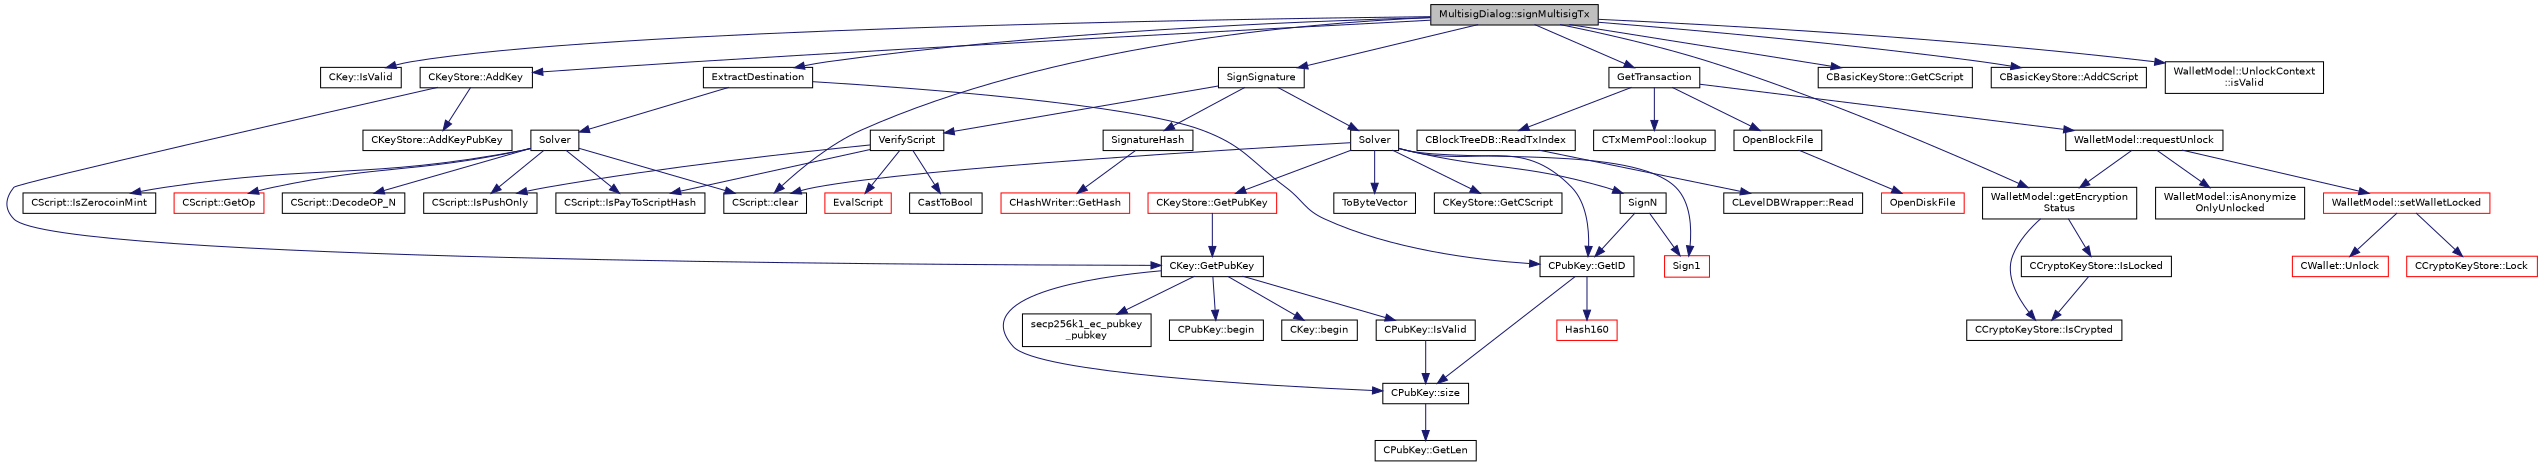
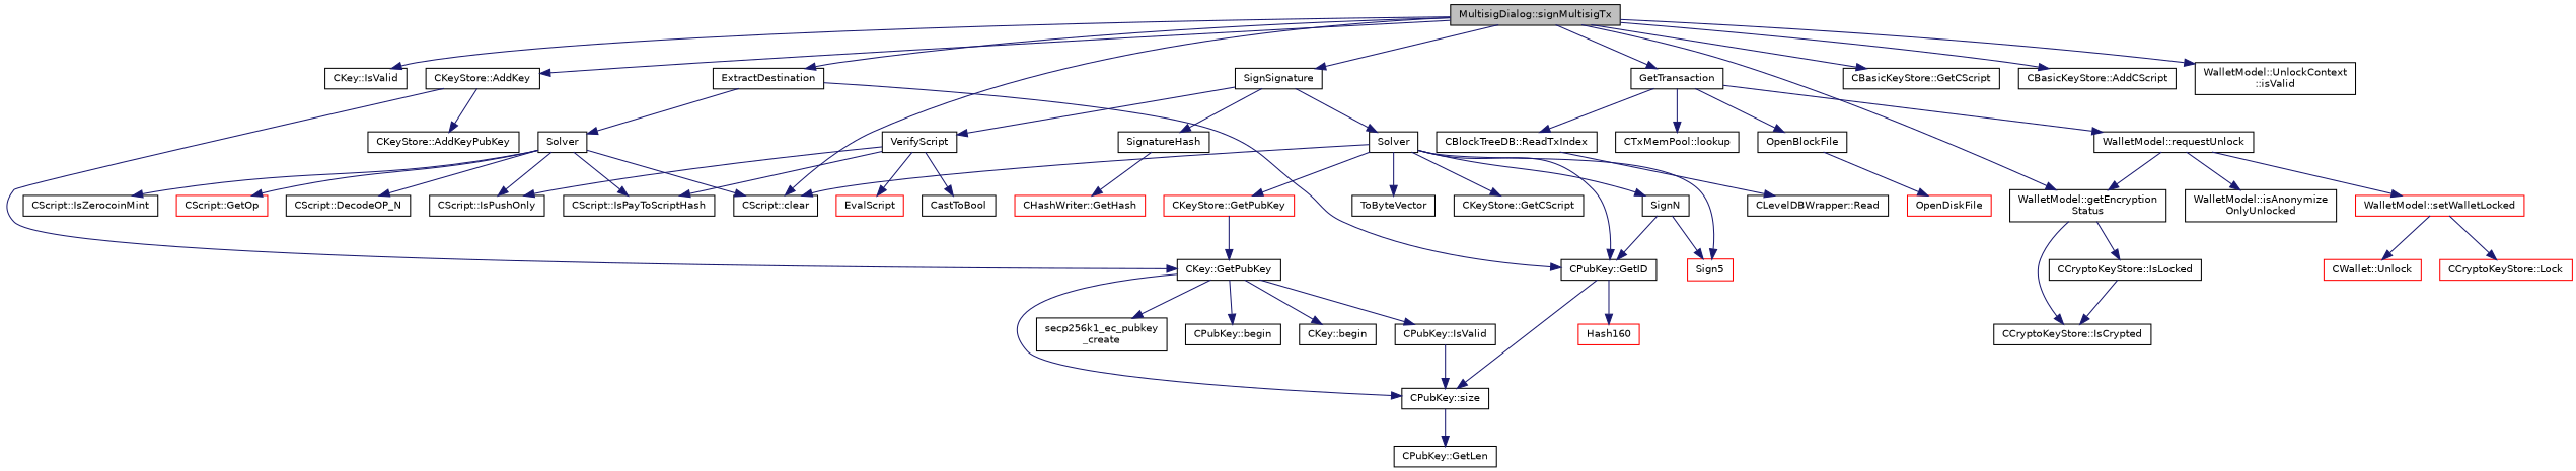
  digraph {
    rankdir=TB
    node [color=black fillcolor=white fontname=Helvetica fontsize=10 shape=record style=filled]
    edge [color=midnightblue fontname=Helvetica fontsize=10 labelfontname=Helvetica labelfontsize=10 style=solid]
    n1 [fillcolor=grey75 fontcolor=black height=0.2 label="MultisigDialog::signMultisigTx" width=0.4]
    n2 [height=0.2 label="CKey::IsValid" width=0.4]
    n3 [height=0.2 label="CKeyStore::AddKey" width=0.4]
    n4 [height=0.2 label=GetTransaction width=0.4]
    n5 [height=0.2 label=ExtractDestination width=0.4]
    n6 [height=0.2 label="CScript::clear" width=0.4]
    n7 [height=0.2 label="CBasicKeyStore::GetCScript" width=0.4]
    n8 [height=0.2 label="CBasicKeyStore::AddCScript" width=0.4]
    n9 [height=0.2 label="WalletModel::getEncryption\lStatus" width=0.4]
    n10 [height=0.2 label="WalletModel::UnlockContext\l::isValid" width=0.4]
    n11 [height=0.2 label=SignSignature width=0.4]
    n12 [height=0.2 label="CKeyStore::AddKeyPubKey" width=0.4]
    n13 [height=0.2 label="CKey::GetPubKey" width=0.4]
    n14 [height=0.2 label="WalletModel::requestUnlock" width=0.4]
    n15 [height=0.2 label="CTxMemPool::lookup" width=0.4]
    n16 [height=0.2 label="CBlockTreeDB::ReadTxIndex" width=0.4]
    n17 [height=0.2 label=OpenBlockFile width=0.4]
    n18 [height=0.2 label=Solver width=0.4]
    n19 [height=0.2 label="CPubKey::GetID" width=0.4]
    n20 [height=0.2 label="CCryptoKeyStore::IsCrypted" width=0.4]
    n21 [height=0.2 label="CCryptoKeyStore::IsLocked" width=0.4]
    n22 [height=0.2 label="WalletModel::isAnonymize\lOnlyUnlocked" width=0.4]
    n23 [color=red height=0.2 label="WalletModel::setWalletLocked" width=0.4]
    n24 [height=0.2 label=SignatureHash width=0.4]
    n25 [height=0.2 label=Solver width=0.4]
    n26 [height=0.2 label=VerifyScript width=0.4]
-   n27 [height=0.2 label="secp256k1_ec_pubkey\l_pubkey" width=0.4]
+   n27 [height=0.2 label="secp256k1_ec_pubkey\l_create" width=0.4]
    n28 [height=0.2 label="CPubKey::begin" width=0.4]
    n29 [height=0.2 label="CKey::begin" width=0.4]
    n30 [height=0.2 label="CPubKey::size" width=0.4]
    n31 [height=0.2 label="CPubKey::IsValid" width=0.4]
    n32 [height=0.2 label="CPubKey::GetLen" width=0.4]
    n33 [height=0.2 label="CLevelDBWrapper::Read" width=0.4]
    n34 [color=red height=0.2 label=OpenDiskFile width=0.4]
    n35 [height=0.2 label="CScript::IsPayToScriptHash" width=0.4]
    n36 [height=0.2 label="CScript::IsZerocoinMint" width=0.4]
    n37 [height=0.2 label="CScript::IsPushOnly" width=0.4]
    n38 [color=red height=0.2 label="CScript::GetOp" width=0.4]
    n39 [height=0.2 label="CScript::DecodeOP_N" width=0.4]
    n40 [color=red height=0.2 label=Hash160 width=0.4]
    n41 [color=red height=0.2 label="CCryptoKeyStore::Lock" width=0.4]
    n42 [color=red height=0.2 label="CWallet::Unlock" width=0.4]
    n43 [color=red height=0.2 label="CHashWriter::GetHash" width=0.4]
-   n44 [color=red height=0.2 label=Sign1 width=0.4]
+   n44 [color=red height=0.2 label=Sign5 width=0.4]
    n45 [color=red height=0.2 label="CKeyStore::GetPubKey" width=0.4]
    n46 [height=0.2 label=ToByteVector width=0.4]
    n47 [height=0.2 label="CKeyStore::GetCScript" width=0.4]
    n48 [height=0.2 label=SignN width=0.4]
    n49 [color=red height=0.2 label=EvalScript width=0.4]
    n50 [height=0.2 label=CastToBool width=0.4]
    n1 -> n2
    n1 -> n3
    n1 -> n4
    n1 -> n5
    n1 -> n6
    n1 -> n7
    n1 -> n8
    n1 -> n9
    n1 -> n10
    n1 -> n11
    n3 -> n12
    n3 -> n13
    n4 -> n14
    n4 -> n15
    n4 -> n16
    n4 -> n17
    n5 -> n18
    n5 -> n19
    n9 -> n20
    n9 -> n21
    n11 -> n24
    n11 -> n25
    n11 -> n26
    n13 -> n27
    n13 -> n28
    n13 -> n29
    n13 -> n30
    n13 -> n31
    n14 -> n9
    n14 -> n22
    n14 -> n23
    n16 -> n33
    n17 -> n34
    n18 -> n6
    n18 -> n35
    n18 -> n36
    n18 -> n37
    n18 -> n38
    n18 -> n39
    n19 -> n30
    n19 -> n40
    n21 -> n20
    n23 -> n41
    n23 -> n42
    n24 -> n43
    n25 -> n6
    n25 -> n19
    n25 -> n44
    n25 -> n45
    n25 -> n46
    n25 -> n47
    n25 -> n48
    n26 -> n35
    n26 -> n37
    n26 -> n49
    n26 -> n50
    n30 -> n32
    n31 -> n30
    n45 -> n13
    n48 -> n19
    n48 -> n44
  }
